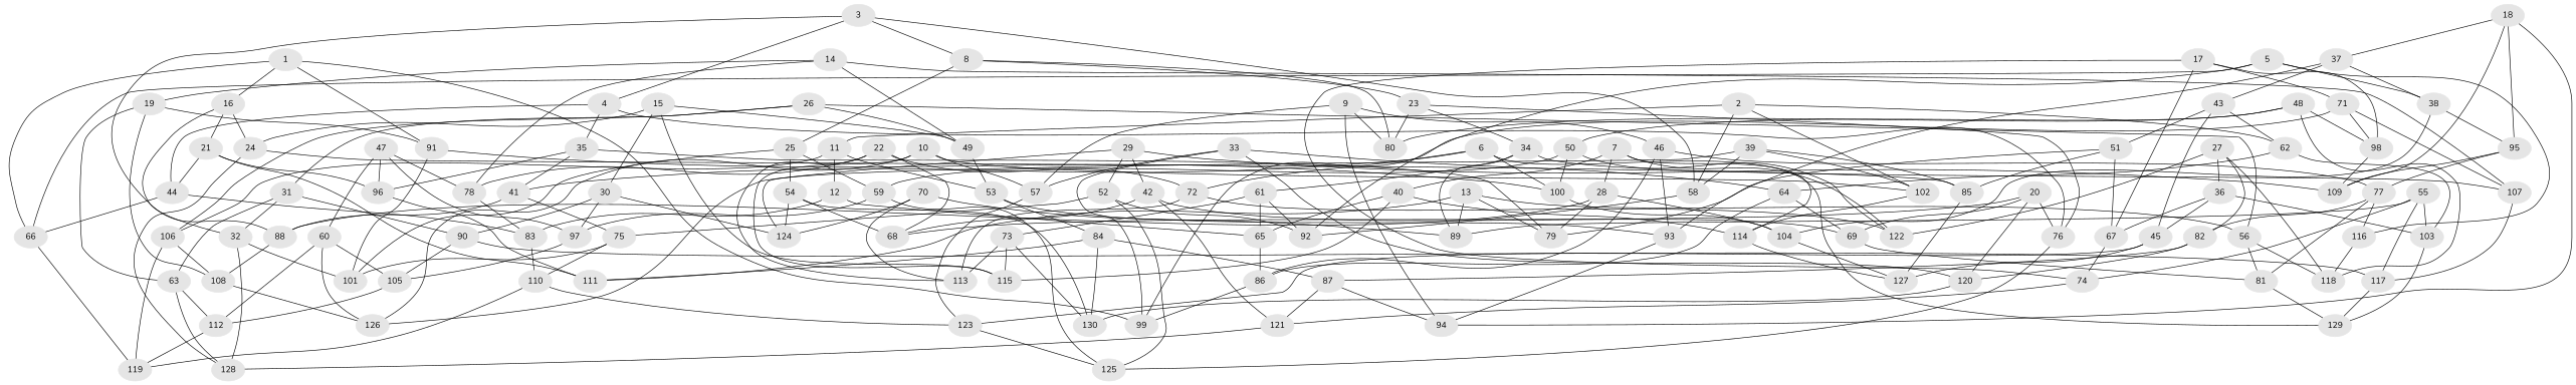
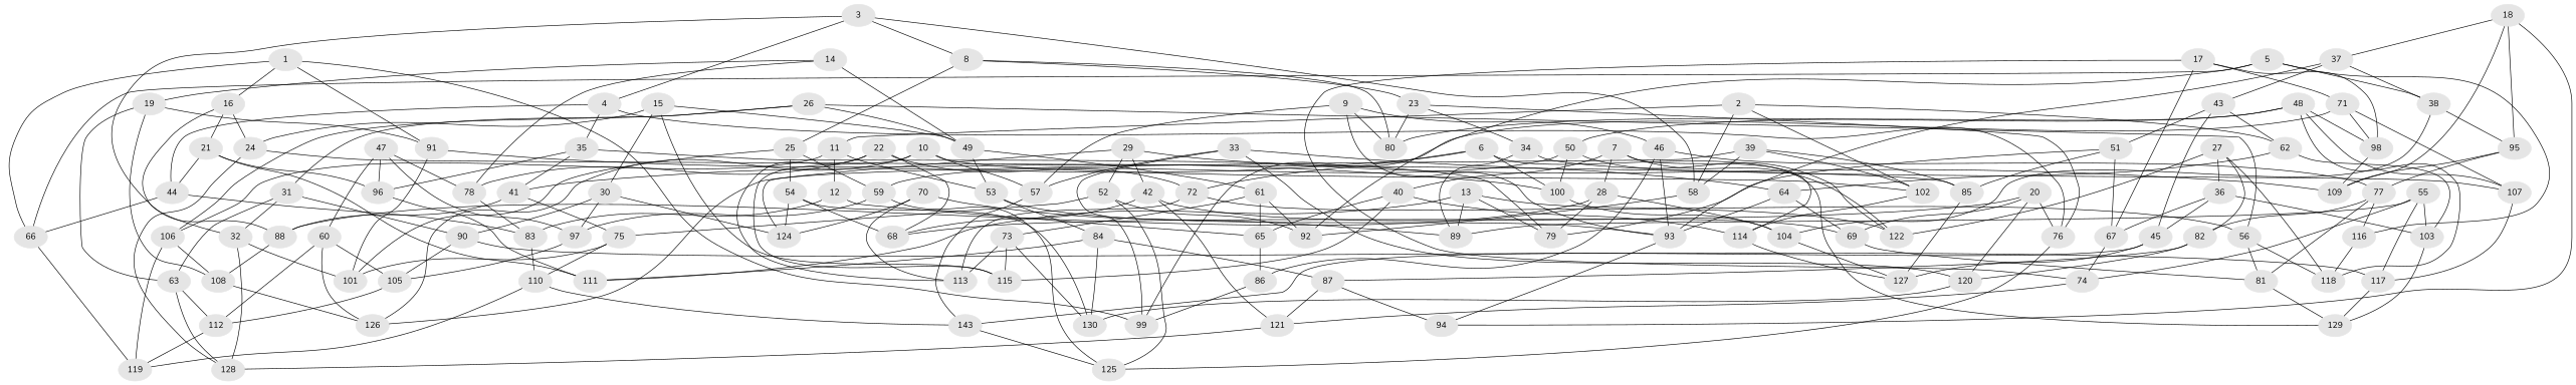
  graph {
    fontname=Nunito
    node [color=gray90 fontname=Nunito style=filled]
    edge [fontname=Nunito]
    1
    16
    66
    91
    99
    24
    21
    32
    119
    100
    101
    2
    11
    58
    62
    102
    12
    53
    106
    92
    64
    103
    114
    3
    4
    8
    88
    35
    44
    76
    23
    25
    80
    108
    41
    79
    96
    83
    125
    5
    38
    116
    95
    104
    118
    6
    72
    129
    75
    122
    113
    7
    28
    40
    115
    65
    127
    34
    54
    59
    9
    46
    57
    94
    93
    77
    86
-   123
+   123 [label=143]
    10
    126
    84
    70
    89
    124
    110
    13
    56
    111
    81
    14
    19
    49
    78
    107
    63
    117
    15
    30
    85
    128
    90
    97
    17
    67
    71
    74
    98
    121
    109
    18
    37
    43
    112
    20
    68
    69
    120
    130
    22
    61
    26
    31
    27
    36
    82
    45
    87
    29
    42
    52
    105
    33
    73
    51
    39
    47
    60
    48
    50
    55
    1 -- 16
    1 -- 66
    1 -- 91
    1 -- 99
    16 -- 24
    16 -- 21
    16 -- 32
    66 -- 119
    91 -- 100
    91 -- 101
    24 -- 85
    24 -- 128
    21 -- 44
    21 -- 96
    21 -- 111
    32 -- 101
    32 -- 128
    100 -- 104
    2 -- 11
    2 -- 58
    2 -- 62
    2 -- 102
    11 -- 12
    11 -- 53
    11 -- 106
    58 -- 92
    62 -- 64
    62 -- 103
    102 -- 114
    12 -- 83
    12 -- 65
    53 -- 93
    53 -- 84
    106 -- 119
    106 -- 108
-   64 -- 86
+   64 -- 93
    64 -- 69
    103 -- 129
    114 -- 127
    3 -- 58
    3 -- 4
    3 -- 8
    3 -- 88
    4 -- 35
    4 -- 44
    4 -- 76
    8 -- 23
    8 -- 25
    8 -- 80
    88 -- 108
    35 -- 41
    35 -- 79
    35 -- 96
    44 -- 66
    44 -- 83
    76 -- 125
    23 -- 76
    23 -- 80
    23 -- 34
    25 -- 101
    25 -- 54
    25 -- 59
    108 -- 126
    41 -- 88
    41 -- 75
    96 -- 111
    83 -- 110
    5 -- 66
    5 -- 92
    5 -- 38
    5 -- 116
    38 -- 95
    38 -- 104
    116 -- 118
    95 -- 77
    95 -- 109
    104 -- 127
    6 -- 100
    6 -- 41
    6 -- 72
    6 -- 129
    72 -- 122
    72 -- 113
    75 -- 101
    75 -- 110
    7 -- 114
    7 -- 122
    7 -- 28
    7 -- 40
    28 -- 88
    28 -- 79
    28 -- 104
    40 -- 114
    40 -- 115
    40 -- 65
    65 -- 86
    34 -- 89
    34 -- 107
-   34 -- 61
+   49 -- 61
    54 -- 124
    54 -- 68
    54 -- 130
    59 -- 125
    59 -- 97
    9 -- 80
    9 -- 46
    9 -- 57
-   9 -- 94
+   9 -- 93
    46 -- 93
    46 -- 77
    46 -- 86
    57 -- 123
    93 -- 94
    77 -- 116
    77 -- 81
    77 -- 82
    86 -- 99
    123 -- 125
    10 -- 102
    10 -- 115
    10 -- 57
    10 -- 126
    84 -- 111
    84 -- 130
    84 -- 87
    70 -- 113
    70 -- 89
    70 -- 124
    110 -- 119
    110 -- 123
    13 -- 79
    13 -- 89
    13 -- 56
    13 -- 111
    56 -- 118
    56 -- 81
    81 -- 129
    14 -- 19
    14 -- 49
    14 -- 78
-   14 -- 107
+   48 -- 107
    19 -- 91
    19 -- 108
    19 -- 63
    49 -- 53
    78 -- 83
    107 -- 117
    63 -- 128
    63 -- 112
    117 -- 129
    15 -- 24
    15 -- 115
    15 -- 49
    15 -- 30
    30 -- 124
    30 -- 90
    30 -- 97
    85 -- 127
    90 -- 117
    90 -- 105
    97 -- 105
    17 -- 67
    17 -- 71
    17 -- 74
    17 -- 98
    67 -- 74
    71 -- 99
    71 -- 107
    71 -- 98
    74 -- 121
    98 -- 109
    121 -- 128
    18 -- 95
    18 -- 94
    18 -- 109
    18 -- 37
    37 -- 38
    37 -- 93
    37 -- 43
    43 -- 62
    43 -- 45
    43 -- 51
    112 -- 119
    20 -- 76
    20 -- 68
    20 -- 69
    20 -- 120
    69 -- 81
    120 -- 130
    22 -- 72
    22 -- 113
    22 -- 78
    22 -- 68
    61 -- 92
    61 -- 65
    61 -- 73
    26 -- 106
    26 -- 56
    26 -- 49
    26 -- 31
    31 -- 32
    31 -- 63
    31 -- 90
    27 -- 118
    27 -- 122
    27 -- 36
    27 -- 82
    36 -- 103
    36 -- 67
    36 -- 45
    82 -- 120
    82 -- 87
    45 -- 127
    45 -- 123
    87 -- 94
    87 -- 121
    29 -- 126
    29 -- 109
    29 -- 42
    29 -- 52
    42 -- 121
    42 -- 68
    42 -- 69
    52 -- 92
    52 -- 125
    52 -- 75
    105 -- 112
    33 -- 99
    33 -- 64
    33 -- 57
    33 -- 120
    73 -- 113
    73 -- 115
    73 -- 130
    51 -- 79
    51 -- 85
    51 -- 67
    39 -- 58
    39 -- 102
    39 -- 124
    39 -- 85
    47 -- 96
    47 -- 78
    47 -- 97
    47 -- 60
    60 -- 126
    60 -- 112
    60 -- 105
    48 -- 80
    48 -- 118
    48 -- 98
    48 -- 50
    50 -- 100
    50 -- 122
    50 -- 59
    55 -- 103
    55 -- 89
    55 -- 117
    55 -- 74
  }
